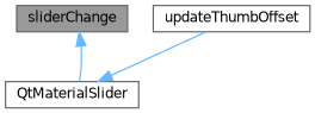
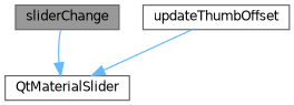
  digraph {
    rankdir=TB
    node [color=grey40 fillcolor=white fontname=Helvetica fontsize=10 shape=box style=filled]
    edge [color=steelblue1 fontname=Helvetica fontsize=10 labelfontname=Helvetica labelfontsize=10 style=solid]
    n1 [color=gray40 fillcolor=grey60 fontcolor=black height=0.2 label=sliderChange width=0.4]
    n2 [height=0.2 label=QtMaterialSlider width=0.4]
    n3 [height=0.2 label=updateThumbOffset width=0.4]
-   n2 -> n1
+   n1 -> n2
    n3 -> n2
  }
